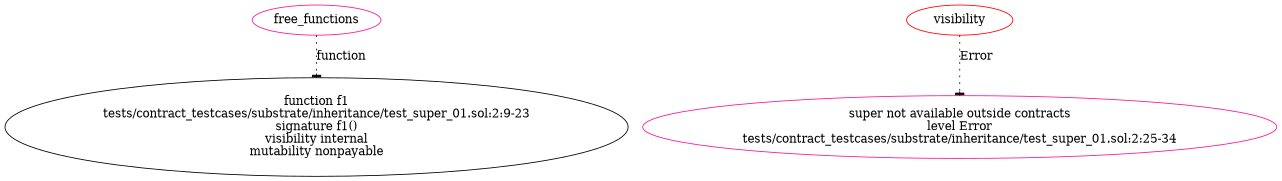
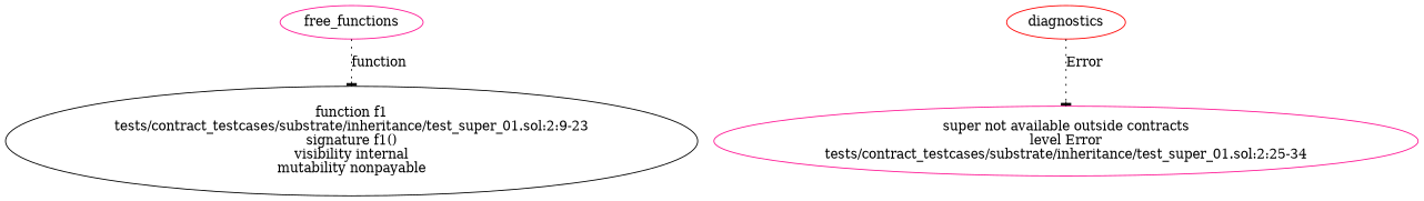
  strict digraph {
    node [color=deeppink]
    edge [style=dotted arrowhead=tee]
    n1 [label="function f1\ntests/contract_testcases/substrate/inheritance/test_super_01.sol:2:9-23\nsignature f1()\nvisibility internal\nmutability nonpayable" color=black]
    n2 [label="super not available outside contracts\nlevel Error\ntests/contract_testcases/substrate/inheritance/test_super_01.sol:2:25-34"]
    free_functions
-   diagnostics [color=red label=visibility]
+   diagnostics [color=red]
    free_functions -> n1 [label=function]
    diagnostics -> n2 [label=Error]
  }
